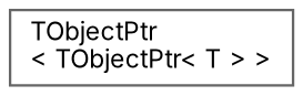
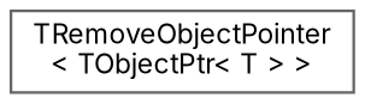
  digraph {
    rankdir=LR
    fontname=Inter
-   n1 [color=grey40 fillcolor=white fontname=Inter fontsize=10 height=0.2 label="TObjectPtr\l\< TObjectPtr\< T \> \>" shape=box style=filled width=0.4]
+   n1 [color=grey40 fillcolor=white fontname=Inter fontsize=10 height=0.2 label="TRemoveObjectPointer\l\< TObjectPtr\< T \> \>" shape=box style=filled width=0.4]
  }
